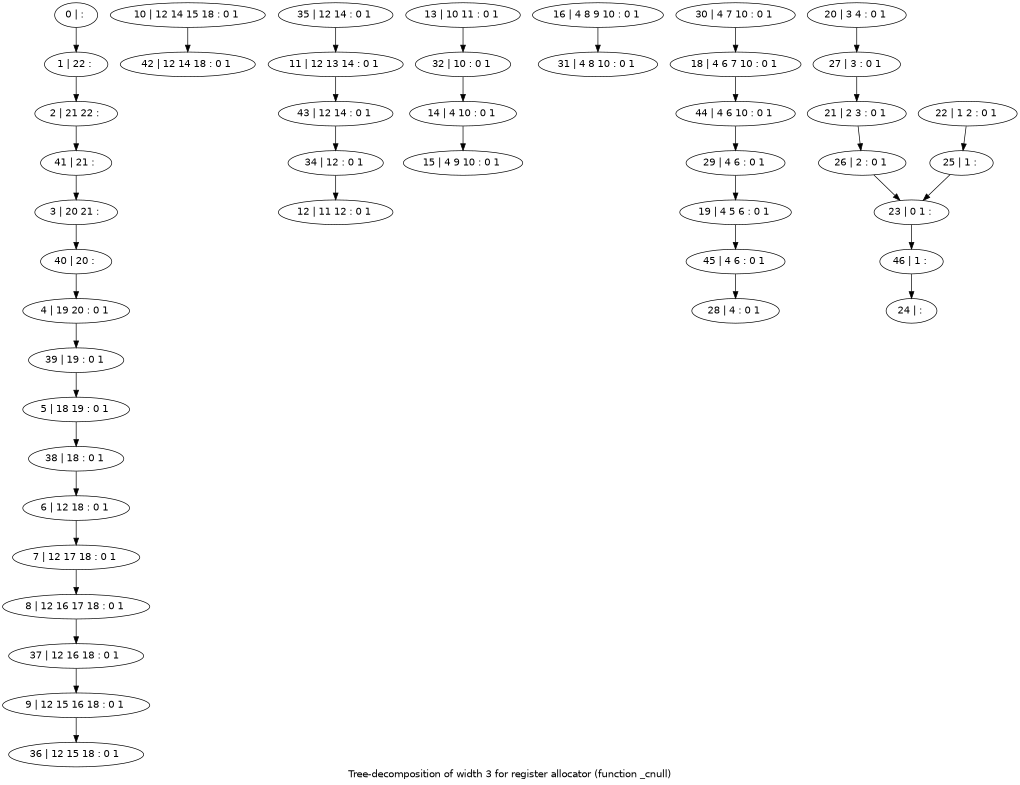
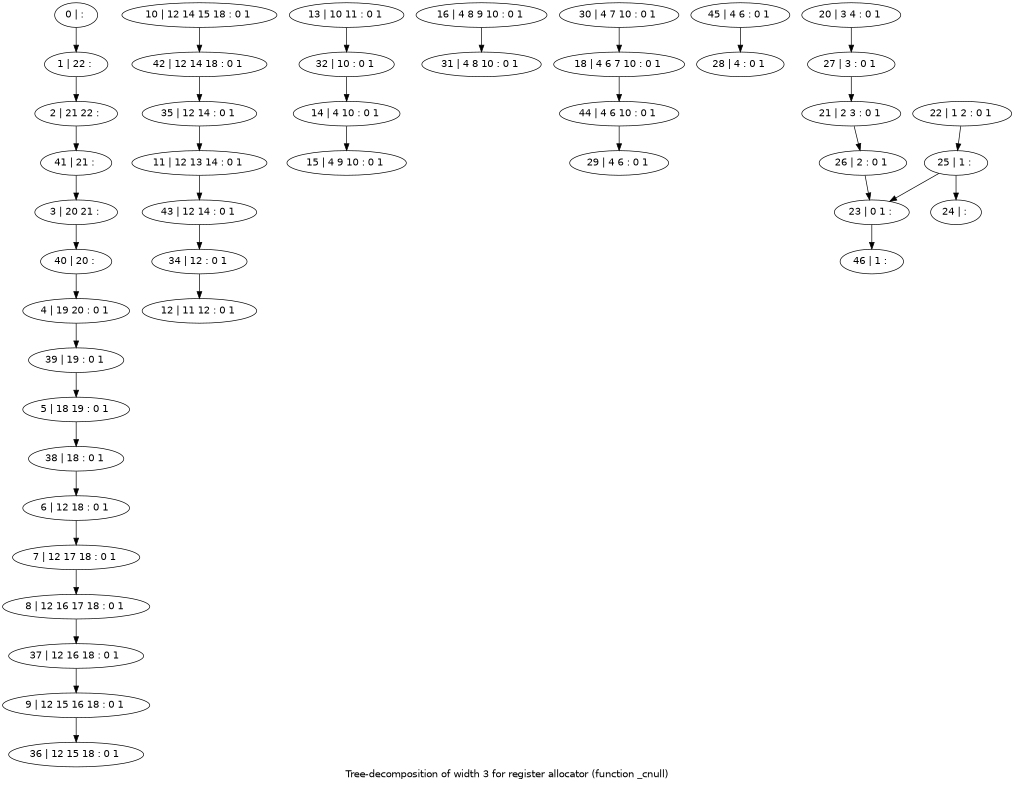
  digraph {
    fontname="DejaVu Sans"
    label="Tree-decomposition of width 3 for register allocator (function _cnull)"
    node [fontname="DejaVu Sans"]
    edge [fontname="DejaVu Sans"]
    n1 [label="0 | : "]
    n2 [label="1 | 22 : "]
    n3 [label="2 | 21 22 : "]
    n4 [label="41 | 21 : "]
    n5 [label="3 | 20 21 : "]
    n6 [label="40 | 20 : "]
    n7 [label="4 | 19 20 : 0 1 "]
    n8 [label="39 | 19 : 0 1 "]
    n9 [label="5 | 18 19 : 0 1 "]
    n10 [label="38 | 18 : 0 1 "]
    n11 [label="6 | 12 18 : 0 1 "]
    n12 [label="7 | 12 17 18 : 0 1 "]
    n13 [label="8 | 12 16 17 18 : 0 1 "]
    n14 [label="37 | 12 16 18 : 0 1 "]
    n15 [label="9 | 12 15 16 18 : 0 1 "]
    n16 [label="36 | 12 15 18 : 0 1 "]
    n17 [label="10 | 12 14 15 18 : 0 1 "]
    n18 [label="42 | 12 14 18 : 0 1 "]
    n19 [label="35 | 12 14 : 0 1 "]
    n20 [label="11 | 12 13 14 : 0 1 "]
    n21 [label="43 | 12 14 : 0 1 "]
    n22 [label="34 | 12 : 0 1 "]
    n23 [label="12 | 11 12 : 0 1 "]
    n24 [label="13 | 10 11 : 0 1 "]
    n25 [label="32 | 10 : 0 1 "]
    n26 [label="14 | 4 10 : 0 1 "]
    n27 [label="15 | 4 9 10 : 0 1 "]
    n28 [label="16 | 4 8 9 10 : 0 1 "]
    n29 [label="31 | 4 8 10 : 0 1 "]
    n30 [label="30 | 4 7 10 : 0 1 "]
    n31 [label="18 | 4 6 7 10 : 0 1 "]
    n32 [label="44 | 4 6 10 : 0 1 "]
    n33 [label="29 | 4 6 : 0 1 "]
-   n34 [label="19 | 4 5 6 : 0 1 "]
    n35 [label="45 | 4 6 : 0 1 "]
    n36 [label="28 | 4 : 0 1 "]
    n37 [label="20 | 3 4 : 0 1 "]
    n38 [label="27 | 3 : 0 1 "]
    n39 [label="21 | 2 3 : 0 1 "]
    n40 [label="26 | 2 : 0 1 "]
    n41 [label="23 | 0 1 : "]
    n42 [label="22 | 1 2 : 0 1 "]
    n43 [label="25 | 1 : "]
    n44 [label="46 | 1 : "]
    n45 [label="24 | : "]
    n1 -> n2
    n2 -> n3
    n3 -> n4
    n4 -> n5
    n5 -> n6
    n6 -> n7
    n7 -> n8
    n8 -> n9
    n9 -> n10
    n10 -> n11
    n11 -> n12
    n12 -> n13
    n13 -> n14
    n14 -> n15
    n15 -> n16
    n17 -> n18
+   n18 -> n19
    n19 -> n20
    n20 -> n21
    n21 -> n22
    n22 -> n23
    n24 -> n25
    n25 -> n26
    n26 -> n27
    n28 -> n29
    n30 -> n31
    n31 -> n32
    n32 -> n33
-   n33 -> n34
-   n34 -> n35
    n35 -> n36
    n37 -> n38
    n38 -> n39
    n39 -> n40
    n40 -> n41
    n41 -> n44
    n42 -> n43
    n43 -> n41
-   n44 -> n45
+   n43 -> n45
  }
